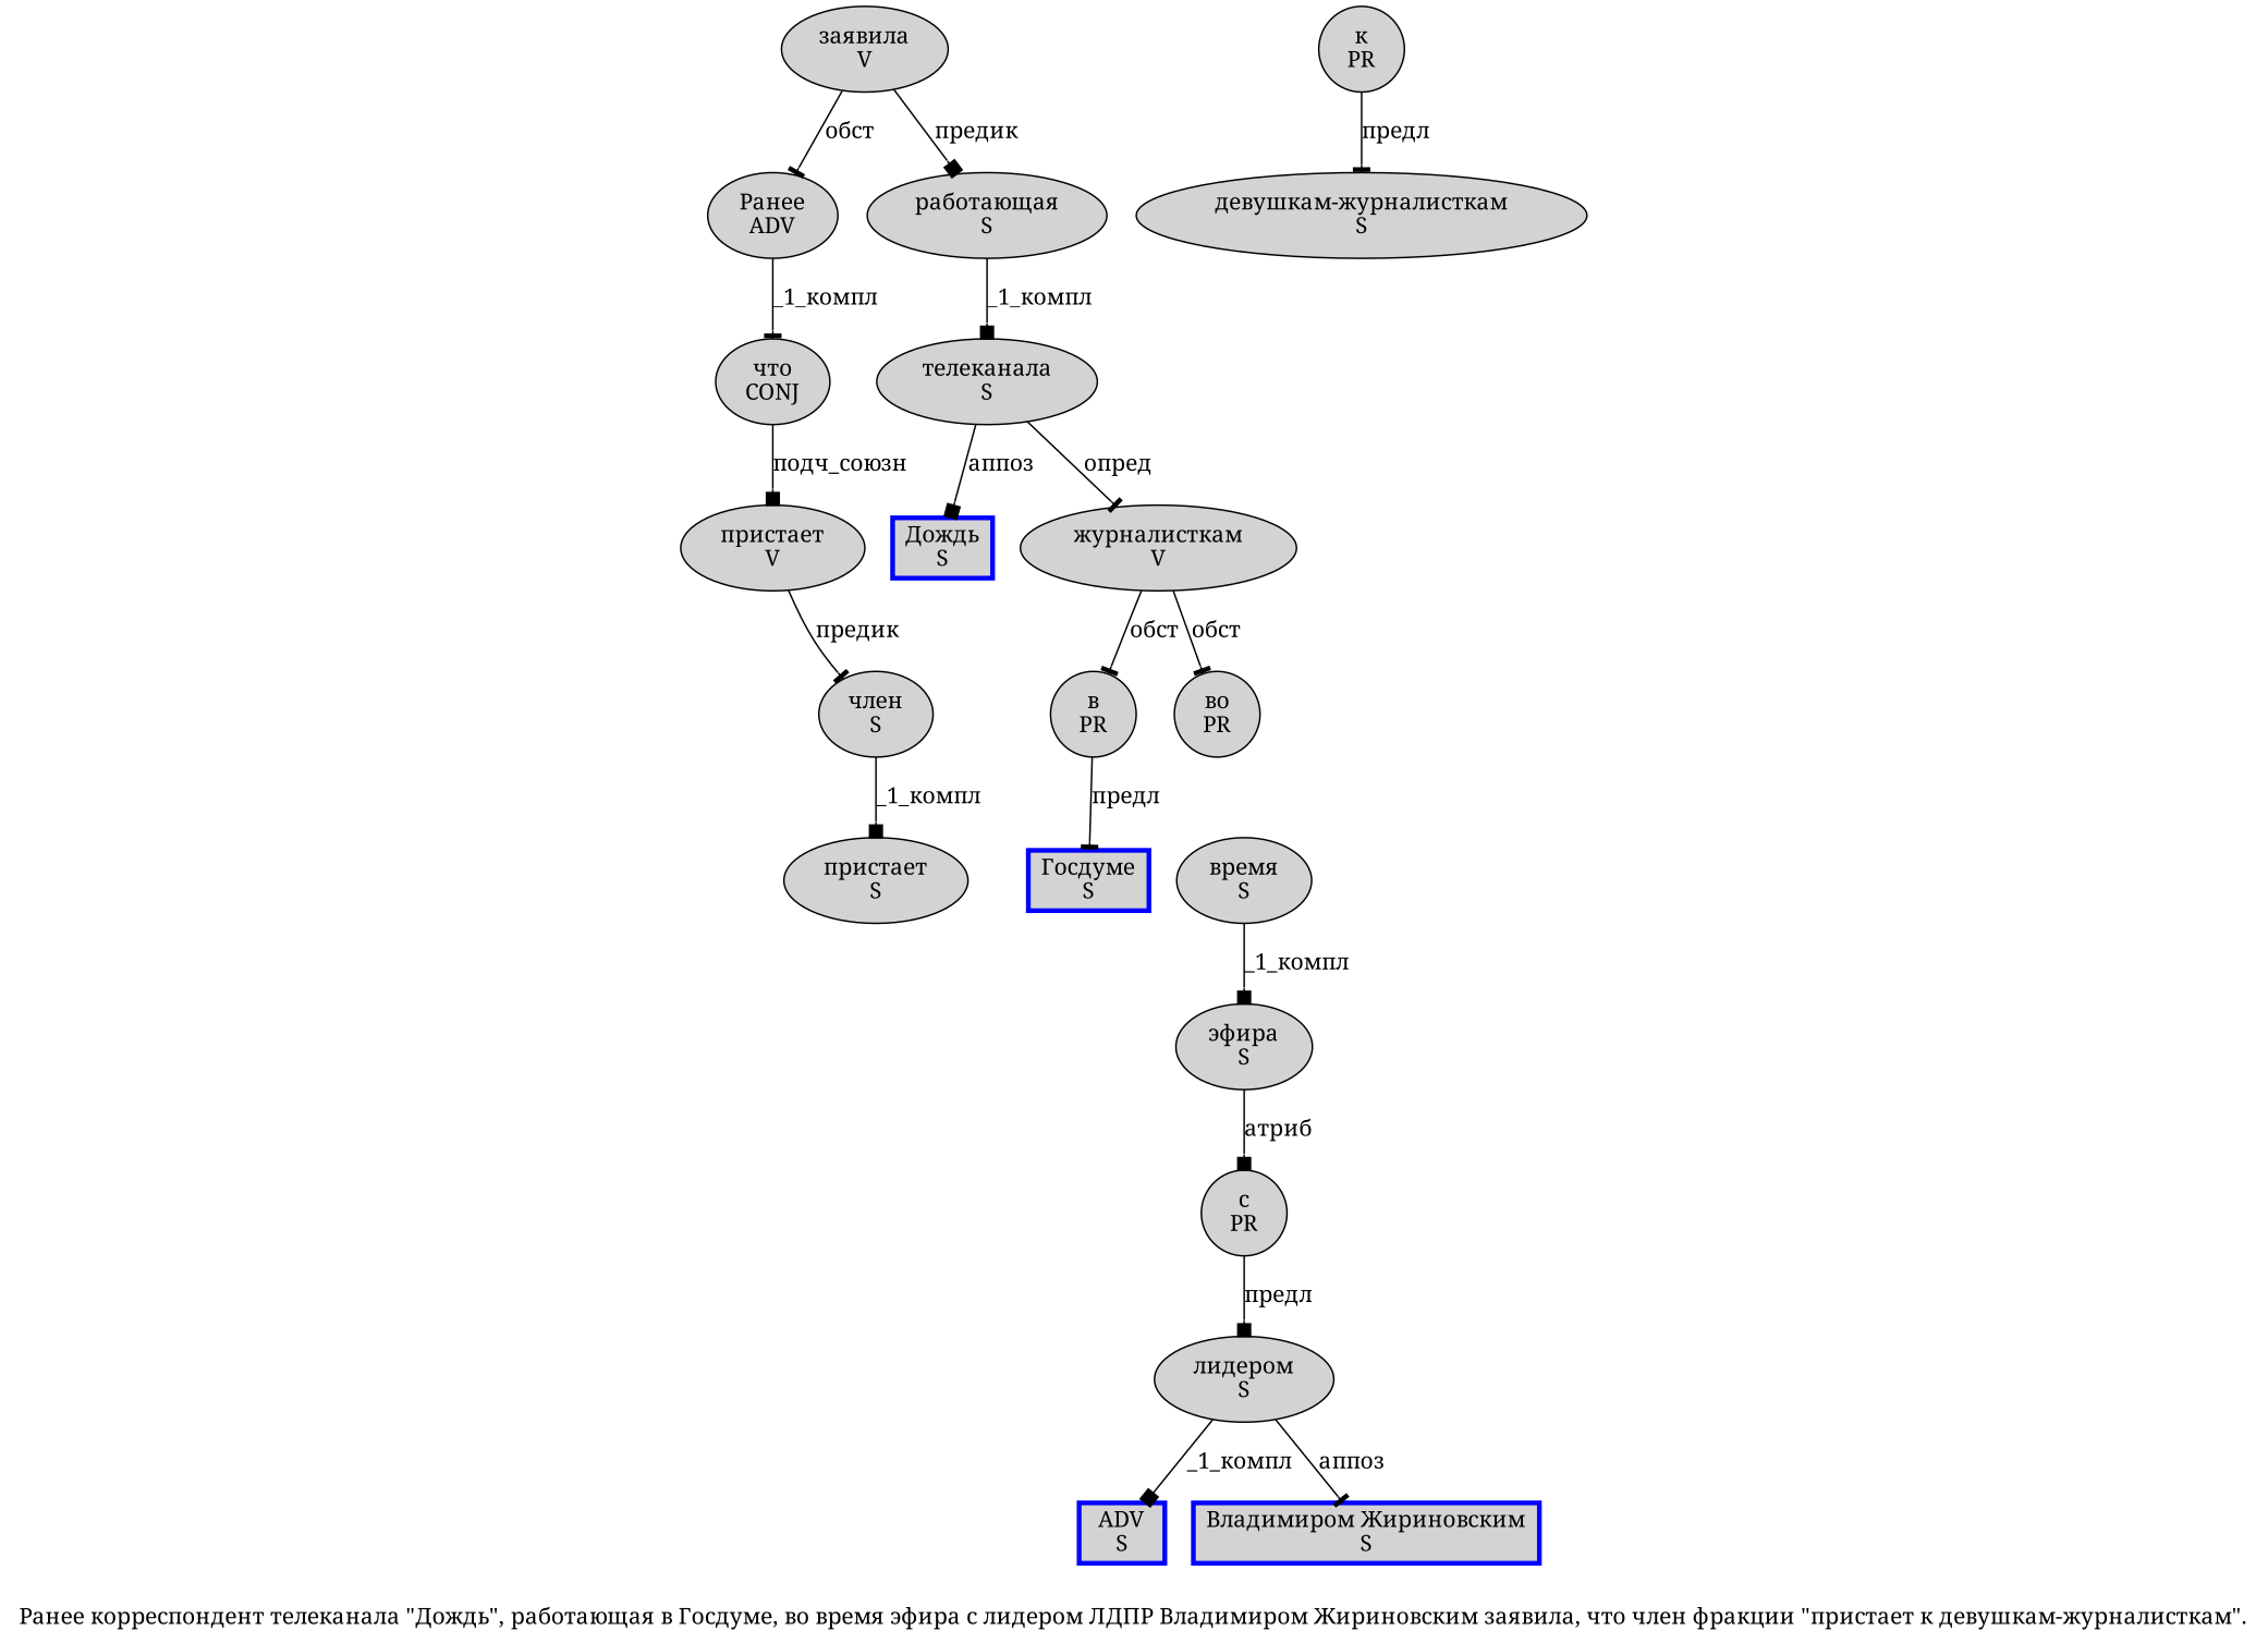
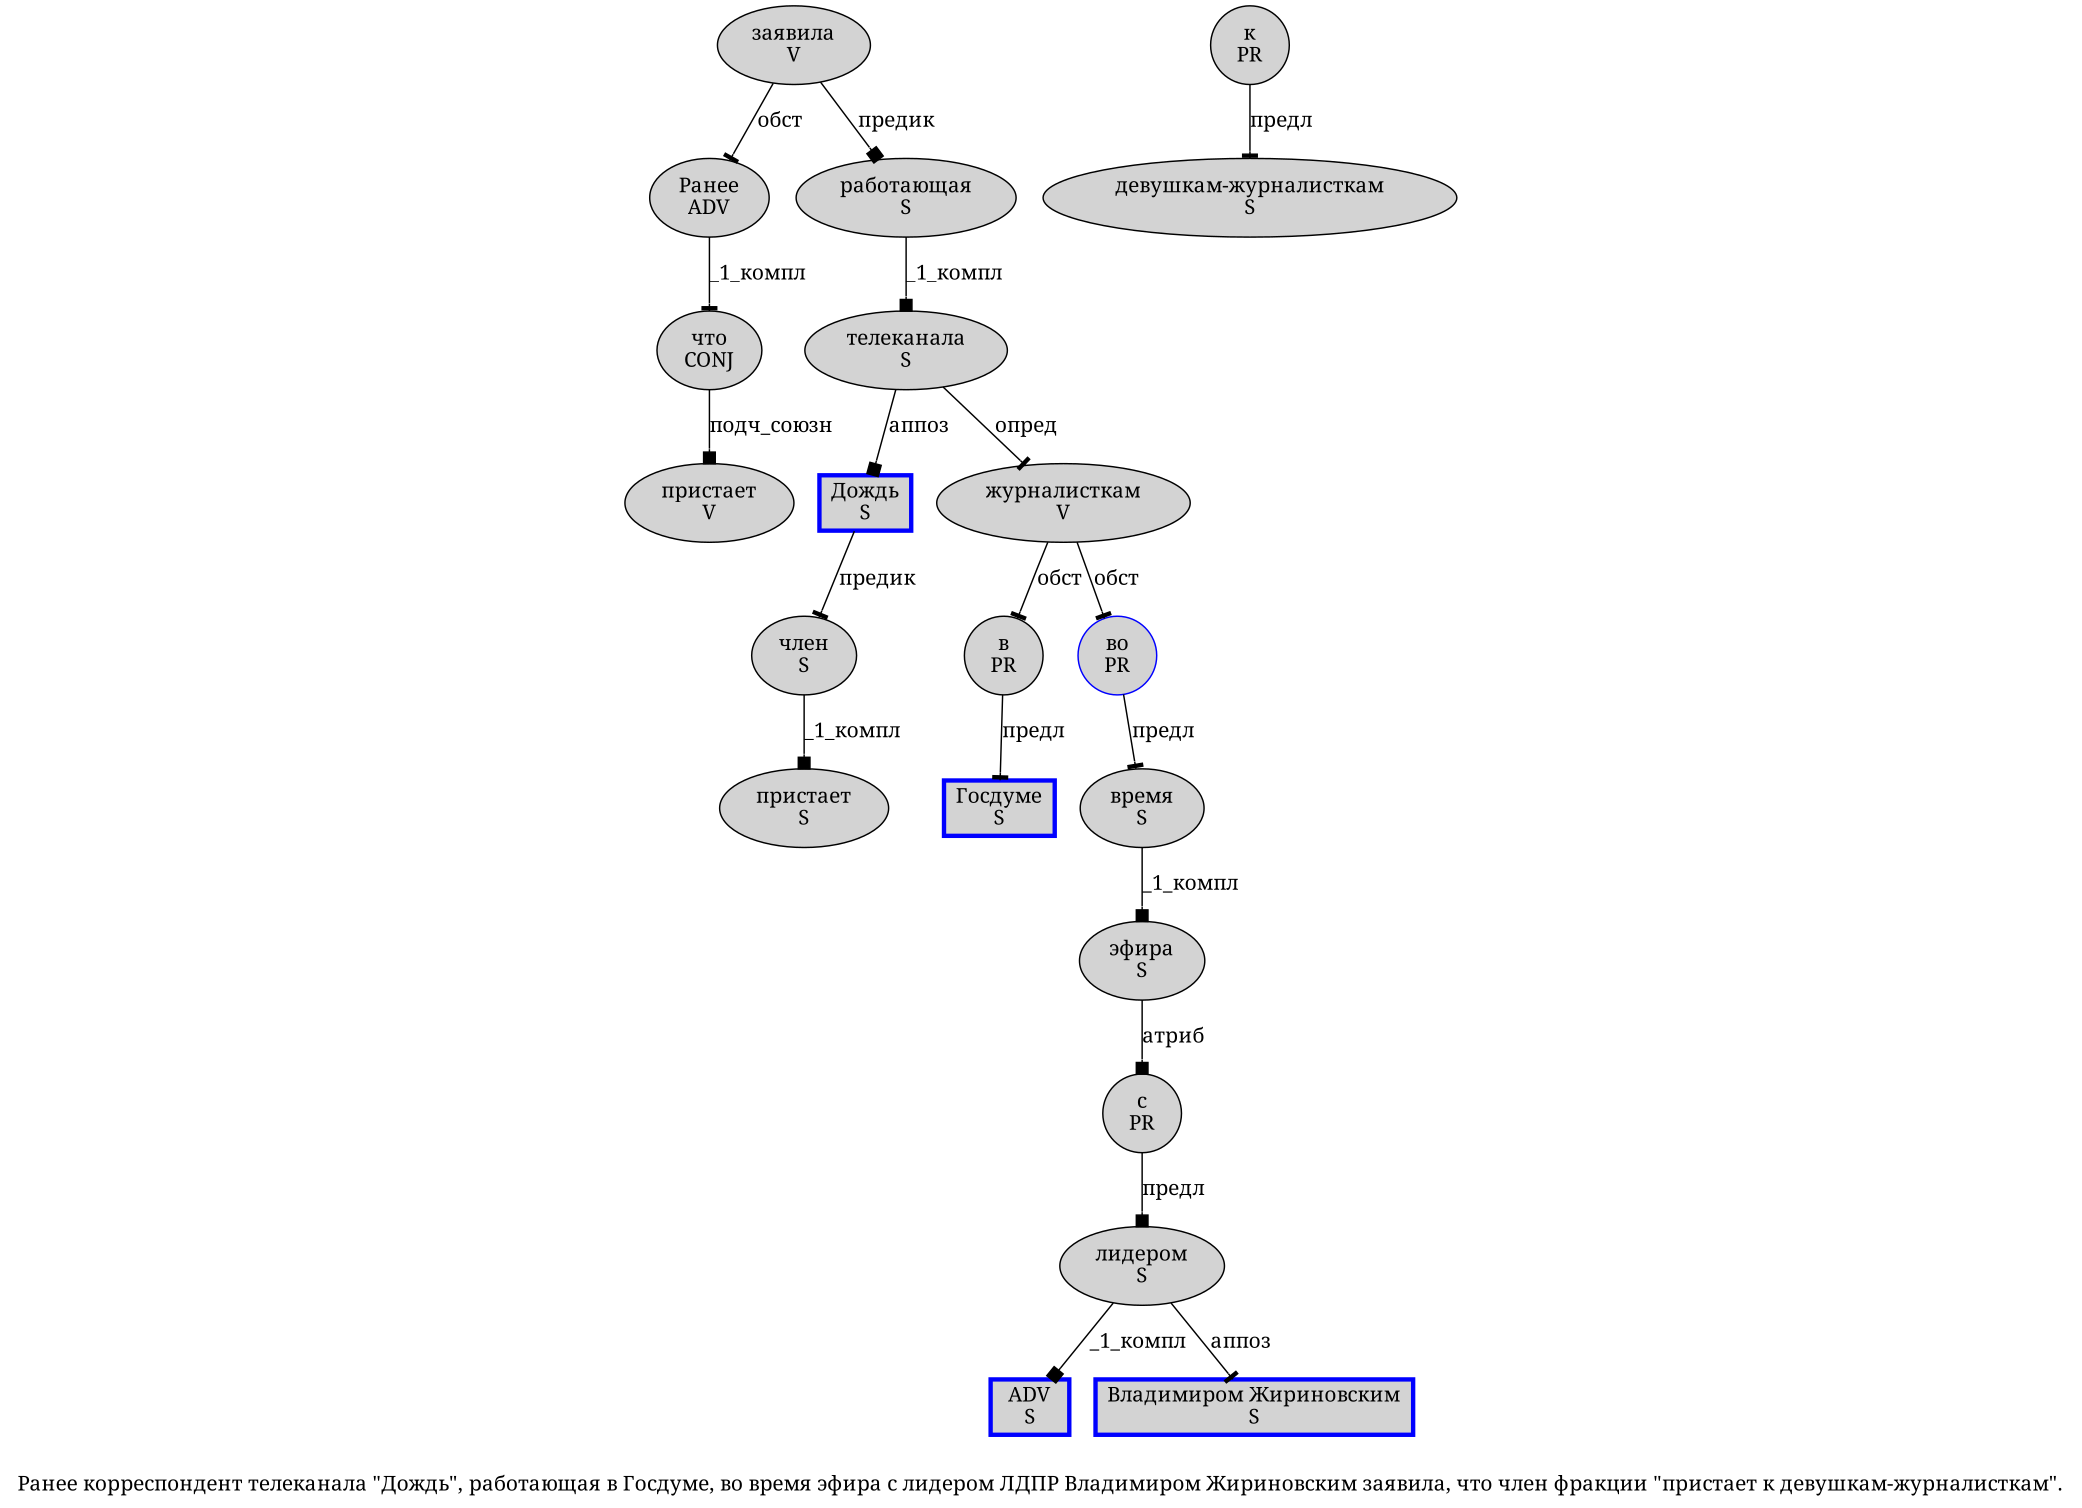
  digraph {
    fontname="Noto Serif"
    label="Ранее корреспондент телеканала \"Дождь\", работающая в Госдуме, во время эфира с лидером ЛДПР Владимиром Жириновским заявила, что член фракции \"пристает к девушкам-журналисткам\"."
    node [fillcolor=lightgray fontname="Noto Serif" penwidth=1 shape=ellipse style=filled]
    edge [arrowhead=tee fontname="Noto Serif"]
    n1 [label="Ранее\nADV"]
    n2 [label="что\nCONJ"]
    n3 [label="работающая\nS"]
    n4 [label="телеканала\nS"]
    n5 [color=blue label="Дождь\nS" penwidth=3 shape=box]
    n6 [label="журналисткам\nV"]
    n7 [label="в\nPR"]
-   n8 [label="во\nPR"]
+   n8 [label="во\nPR" color=blue]
    n9 [color=blue label="Госдуме\nS" penwidth=3 shape=box]
    n10 [label="время\nS"]
    n11 [label="эфира\nS"]
    n12 [label="с\nPR"]
    n13 [label="лидером\nS"]
    n14 [color=blue label="ADV\nS" penwidth=3 shape=box]
    n15 [color=blue label="Владимиром Жириновским\nS" penwidth=3 shape=box]
    n16 [label="заявила\nV"]
    n17 [label="пристает\nV"]
    n18 [label="член\nS"]
    n19 [label="пристает\nS"]
    n20 [label="к\nPR"]
    n21 [label="девушкам-журналисткам\nS"]
    n1 -> n2 [label="_1_компл"]
    n2 -> n17 [arrowhead=box label="подч_союзн"]
    n3 -> n4 [arrowhead=box label="_1_компл"]
    n4 -> n5 [arrowhead=box label="аппоз"]
    n4 -> n6 [label="опред"]
    n6 -> n7 [label="обст"]
    n6 -> n8 [label="обст"]
    n7 -> n9 [label="предл"]
+   n8 -> n10 [label="предл"]
    n10 -> n11 [arrowhead=box label="_1_компл"]
    n11 -> n12 [arrowhead=box label="атриб"]
    n12 -> n13 [arrowhead=box label="предл"]
    n13 -> n14 [arrowhead=box label="_1_компл"]
    n13 -> n15 [label="аппоз"]
    n16 -> n1 [label="обст"]
    n16 -> n3 [arrowhead=box label="предик"]
-   n17 -> n18 [label="предик"]
+   n5 -> n18 [label="предик"]
    n18 -> n19 [arrowhead=box label="_1_компл"]
    n20 -> n21 [label="предл"]
  }
